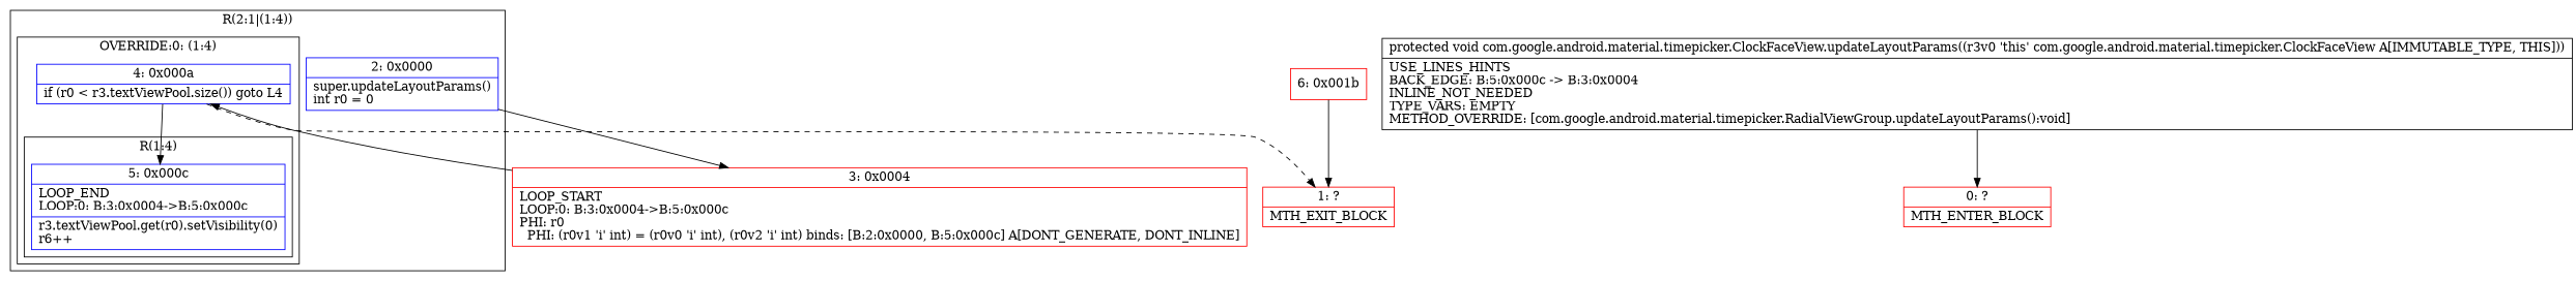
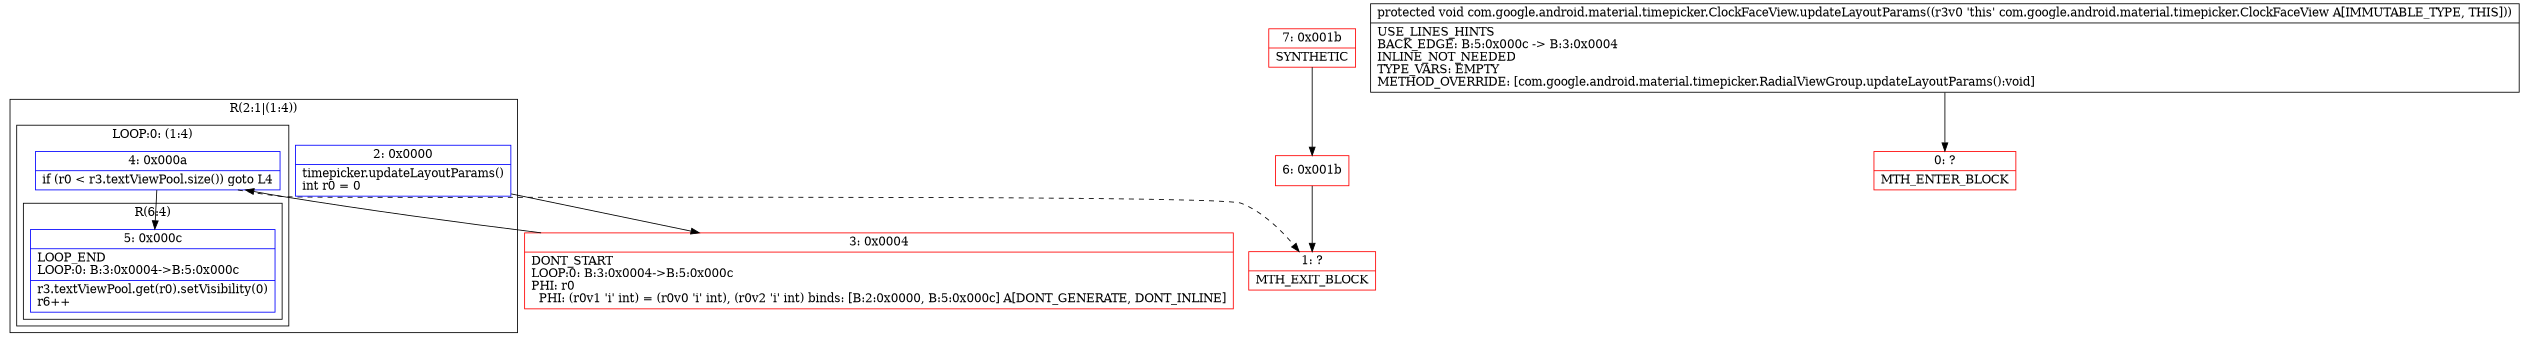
  digraph {
    node [color=red shape=record]
    n1 [color=blue label="{5\:\ 0x000c|LOOP_END\lLOOP:0: B:3:0x0004\-\>B:5:0x000c\l|r3.textViewPool.get(r0).setVisibility(0)\lr6++\l}"]
    n2 [color=blue label="{4\:\ 0x000a|if (r0 \< r3.textViewPool.size()) goto L4\l}"]
-   n3 [color=blue label="{2\:\ 0x0000|super.updateLayoutParams()\lint r0 = 0\l}"]
+   n3 [color=blue label="{2\:\ 0x0000|timepicker.updateLayoutParams()\lint r0 = 0\l}"]
    n4 [label="{1\:\ ?|MTH_EXIT_BLOCK\l}"]
-   n5 [label="{3\:\ 0x0004|LOOP_START\lLOOP:0: B:3:0x0004\-\>B:5:0x000c\lPHI: r0 \l  PHI: (r0v1 'i' int) = (r0v0 'i' int), (r0v2 'i' int) binds: [B:2:0x0000, B:5:0x000c] A[DONT_GENERATE, DONT_INLINE]\l}"]
+   n5 [label="{3\:\ 0x0004|DONT_START\lLOOP:0: B:3:0x0004\-\>B:5:0x000c\lPHI: r0 \l  PHI: (r0v1 'i' int) = (r0v0 'i' int), (r0v2 'i' int) binds: [B:2:0x0000, B:5:0x000c] A[DONT_GENERATE, DONT_INLINE]\l}"]
+   n6 [label="{7\:\ 0x001b|SYNTHETIC\l}"]
    n7 [label="{6\:\ 0x001b}"]
    n8 [label="{0\:\ ?|MTH_ENTER_BLOCK\l}"]
    n9 [label="{protected void com.google.android.material.timepicker.ClockFaceView.updateLayoutParams((r3v0 'this' com.google.android.material.timepicker.ClockFaceView A[IMMUTABLE_TYPE, THIS]))  | USE_LINES_HINTS\lBACK_EDGE: B:5:0x000c \-\> B:3:0x0004\lINLINE_NOT_NEEDED\lTYPE_VARS: EMPTY\lMETHOD_OVERRIDE: [com.google.android.material.timepicker.RadialViewGroup.updateLayoutParams():void]\l}" color=""]
    subgraph cluster_1 {
      label="R(2:1|(1:4))"
      n3
      subgraph cluster_2 {
-       label="OVERRIDE:0: (1:4)"
+       label="LOOP:0: (1:4)"
        n2
        subgraph cluster_3 {
-         label="R(1:4)"
+         label="R(6:4)"
          n1
        }
      }
    }
    n2 -> n1
    n2 -> n4 [style=dashed]
    n3 -> n5
    n5 -> n2
+   n6 -> n7
    n7 -> n4
    n9 -> n8
  }
